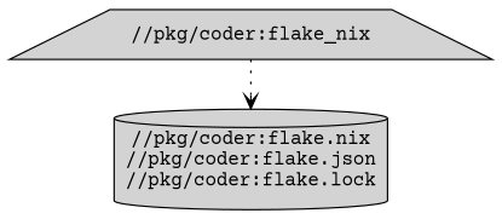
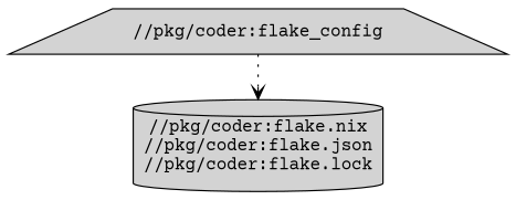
  digraph {
    fontname="Courier Prime"
    node [style=filled fillcolor=lightgrey fontname="Courier Prime"]
-   "//pkg/coder:flake_config" [shape=trapezium label="//pkg/coder:flake_nix"]
+   "//pkg/coder:flake_config" [shape=trapezium]
    "//pkg/coder:flake.nix\n//pkg/coder:flake.json\n//pkg/coder:flake.lock" [shape=cylinder]
    "//pkg/coder:flake_config" -> "//pkg/coder:flake.nix\n//pkg/coder:flake.json\n//pkg/coder:flake.lock" [style=dotted arrowhead=vee fontname="Courier Prime"]
  }
